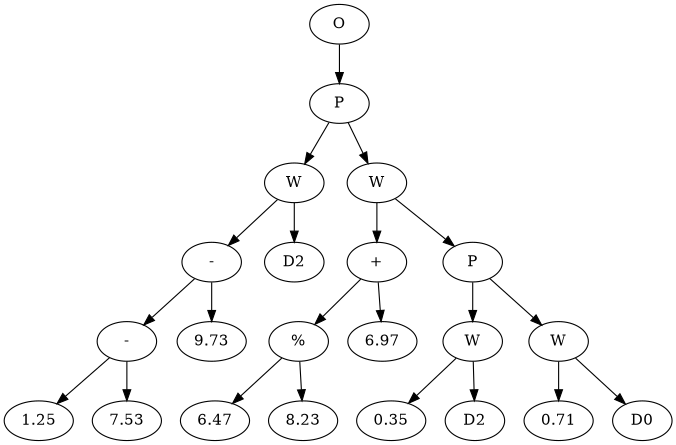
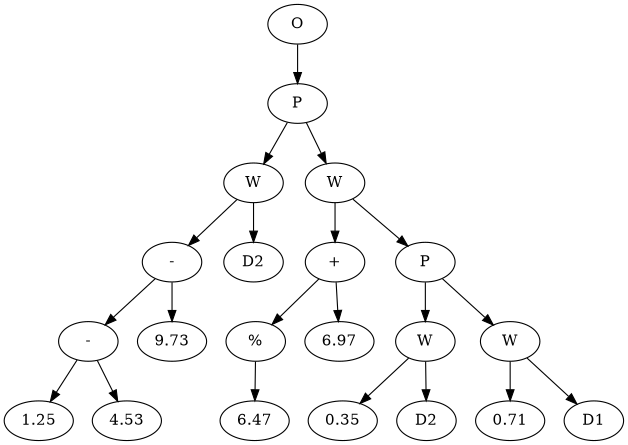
  digraph {
    n1 [label=O]
    n2 [label=P]
    n3 [label=W]
    n4 [label=W]
    n5 [label="-"]
    n6 [label=D2]
    n7 [label="+"]
    n8 [label=P]
    n9 [label="-"]
    n10 [label=9.73]
    n11 [label=1.25]
-   n12 [label=7.53]
+   n12 [label=4.53]
    n13 [label="%"]
    n14 [label=6.97]
    n15 [label=W]
    n16 [label=W]
    n17 [label=6.47]
-   n18 [label=8.23]
    n19 [label=0.35]
    n20 [label=D2]
    n21 [label=0.71]
-   n22 [label=D0]
+   n22 [label=D1]
    n1 -> n2
    n2 -> n3
    n2 -> n4
    n3 -> n5
    n3 -> n6
    n4 -> n7
    n4 -> n8
    n5 -> n9
    n5 -> n10
    n7 -> n13
    n7 -> n14
    n8 -> n15
    n8 -> n16
    n9 -> n11
    n9 -> n12
    n13 -> n17
-   n13 -> n18
    n15 -> n19
    n15 -> n20
    n16 -> n21
    n16 -> n22
  }
